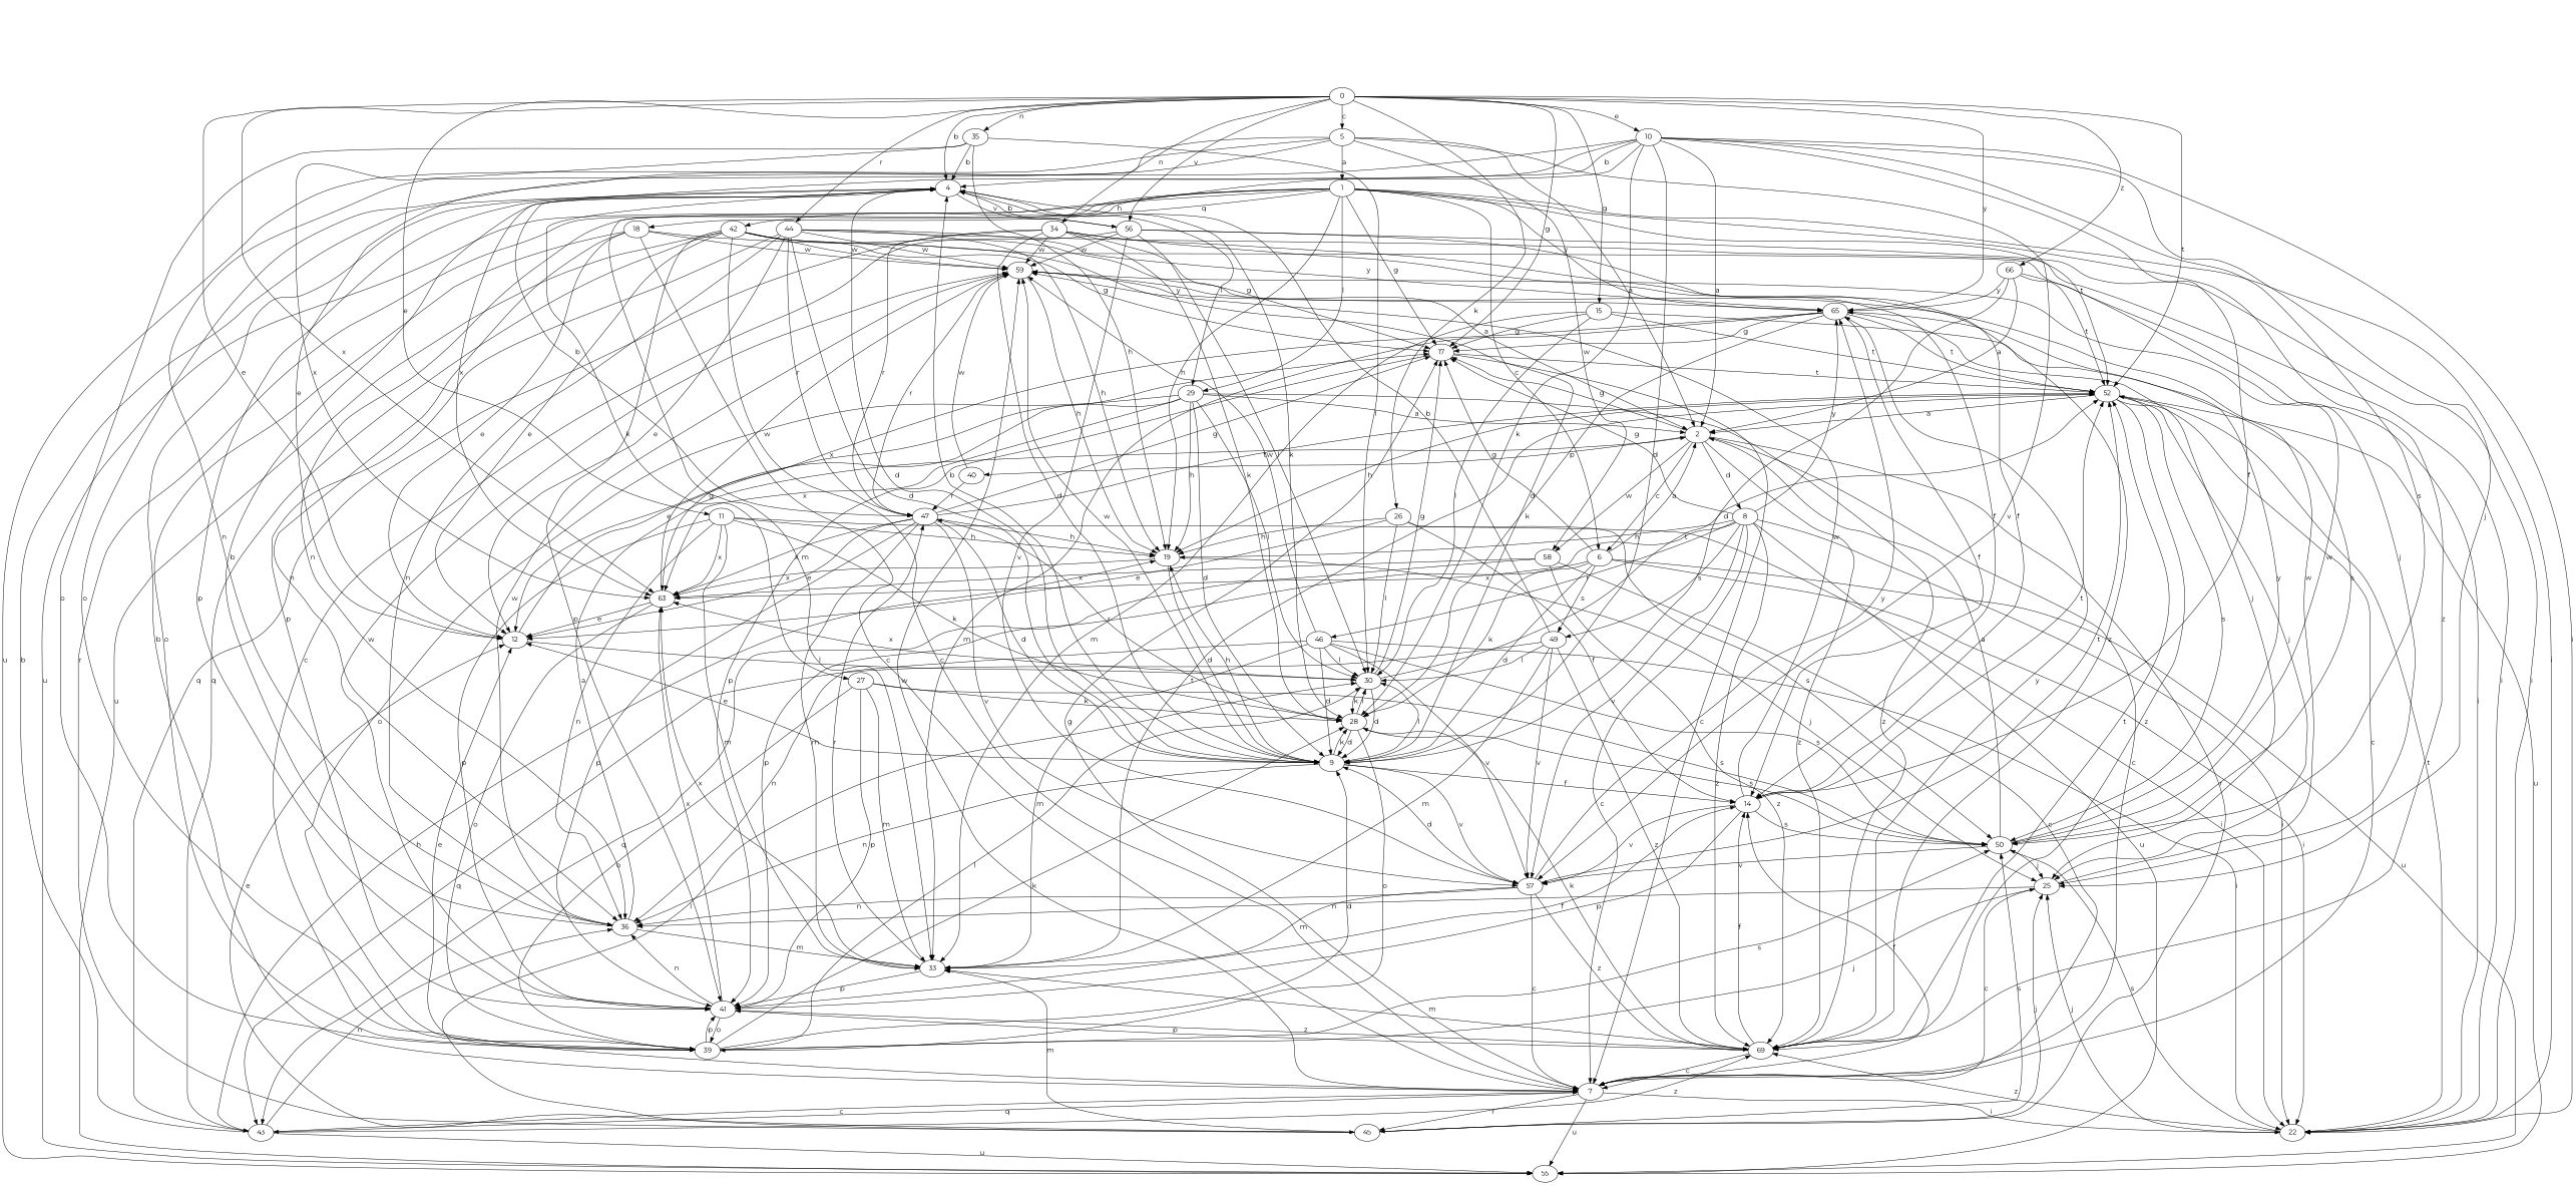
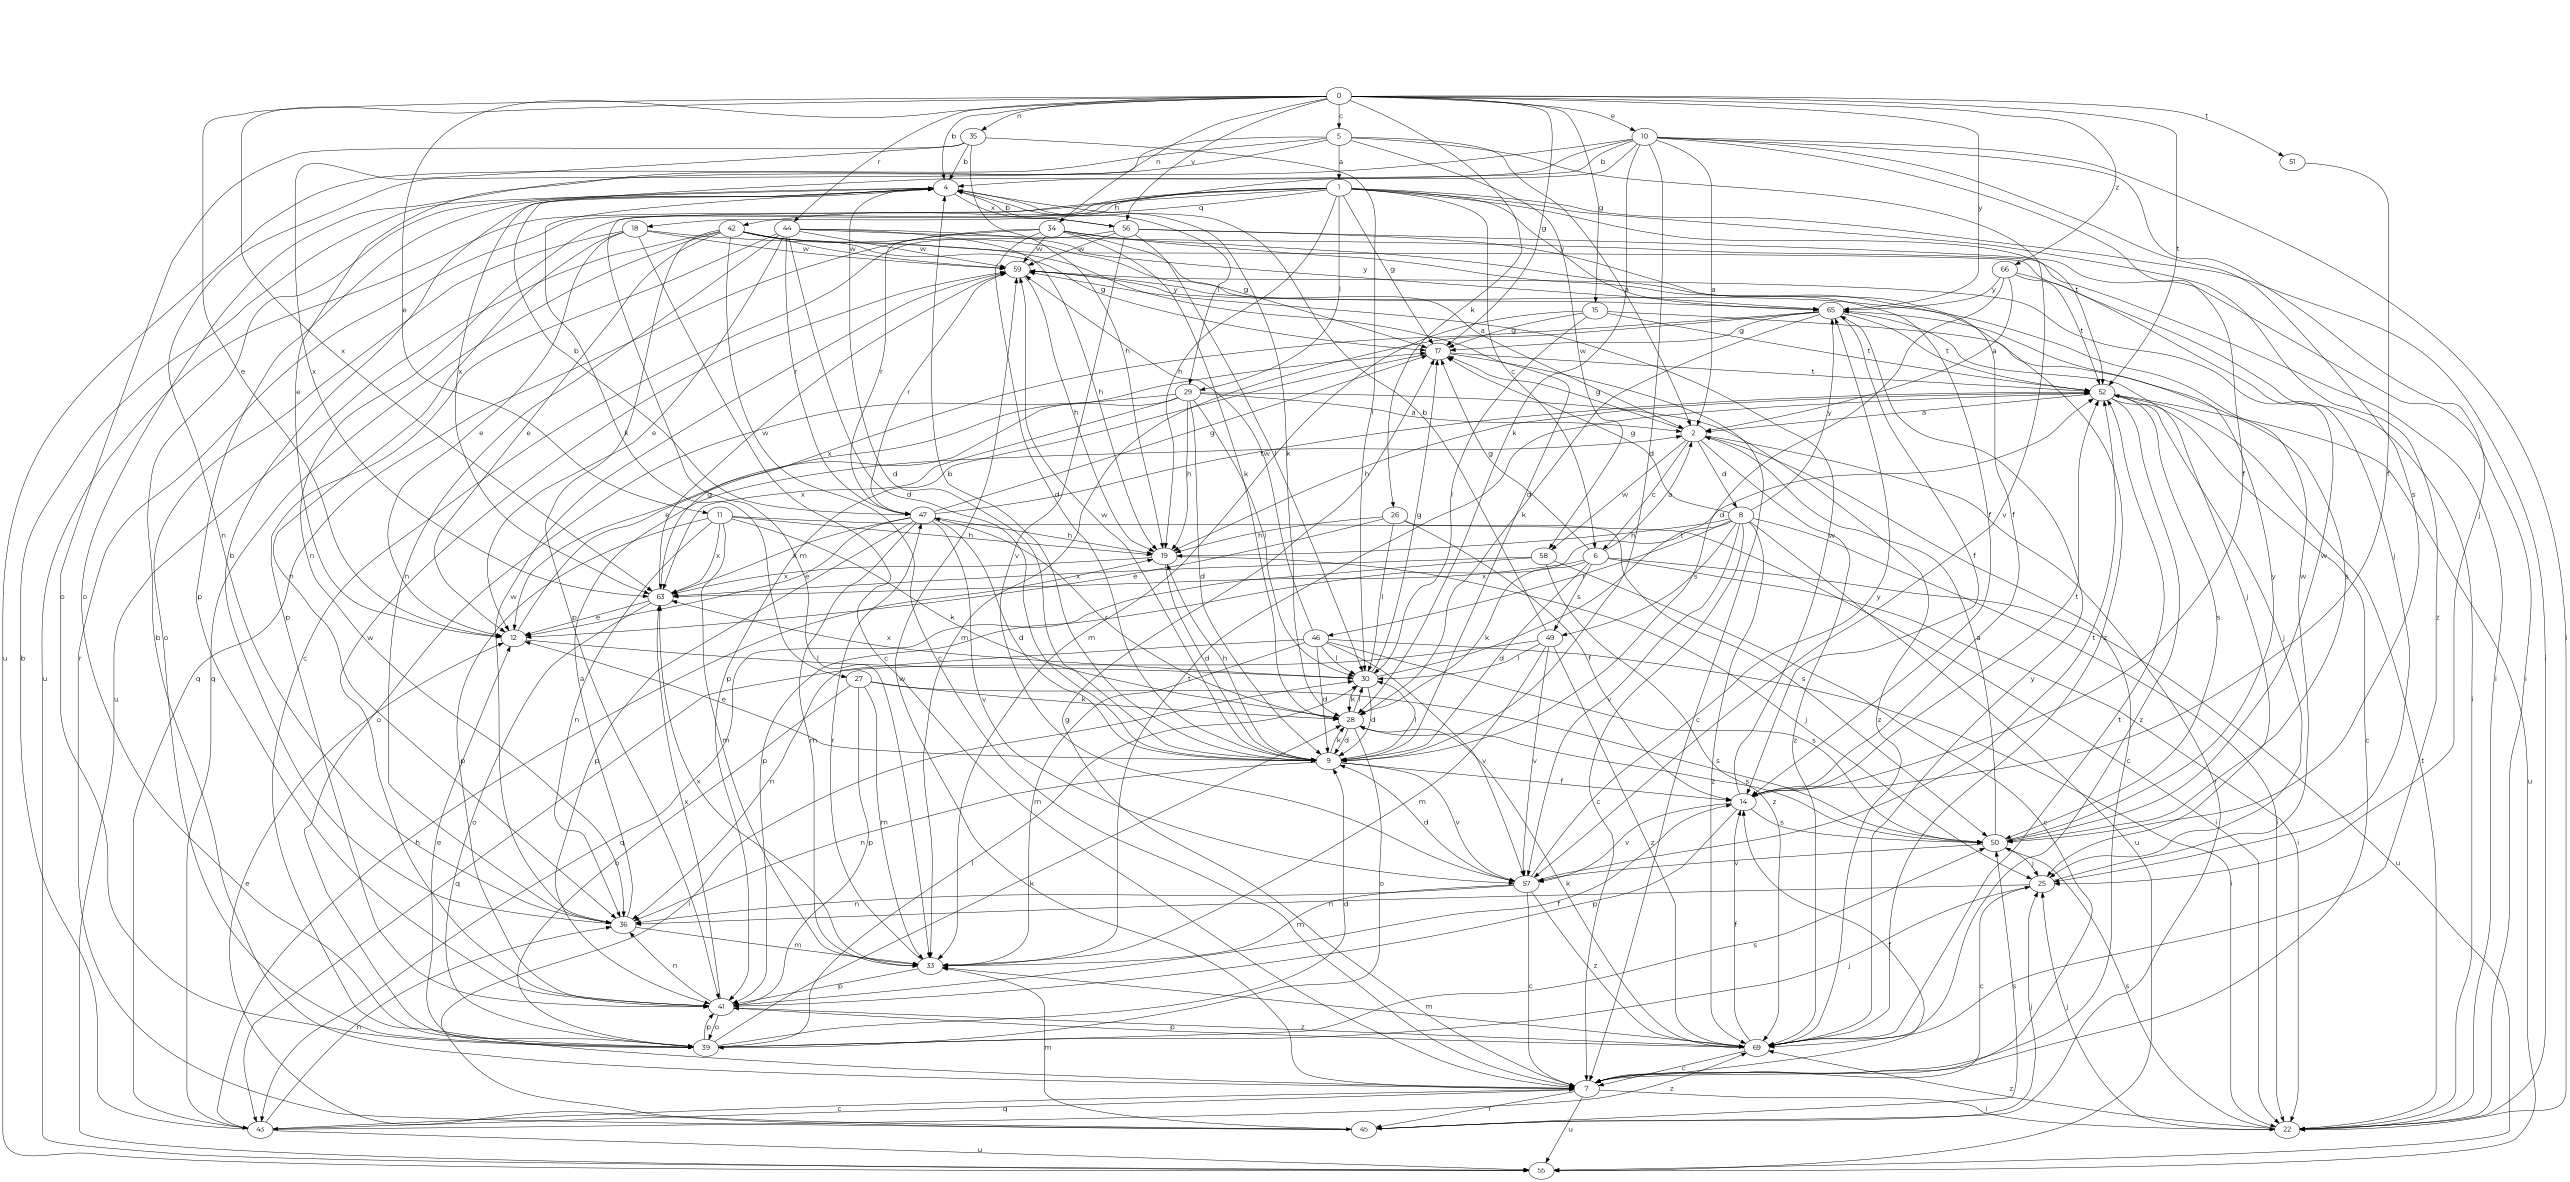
  strict digraph {
    fontname=Montserrat
    node [fontname=Montserrat]
    edge [fontname=Montserrat]
    0
    4
    5
    10
    11
    12
    15
    17
    26
    34
    35
    44
+   51
    52
    56
    63
    65
    66
    29
    9
    27
    28
    41
    1
    36
    55
    2
    58
    57
    22
    14
    25
    33
    39
    50
    19
    30
    7
    69
    43
    59
    47
    6
    18
    42
    45
    49
    8
-   40
    46
    0 -> 4 [label=b]
    0 -> 5 [label=c]
    0 -> 10 [label=e]
    0 -> 11 [label=e]
    0 -> 12 [label=e]
    0 -> 15 [label=g]
    0 -> 17 [label=g]
    0 -> 26 [label=k]
    0 -> 34 [label=n]
    0 -> 35 [label=n]
    0 -> 44 [label=r]
+   0 -> 51 [label=t]
    0 -> 52 [label=t]
    0 -> 56 [label=v]
    0 -> 63 [label=x]
    0 -> 65 [label=y]
    0 -> 66 [label=z]
-   4 -> 56 [label=v]
+   4 -> 56 [label=x]
    4 -> 29 [label=l]
    4 -> 9 [label=d]
    4 -> 27 [label=k]
    4 -> 28 [label=k]
    4 -> 41 [label=p]
    5 -> 12 [label=e]
    5 -> 1 [label=a]
    5 -> 36 [label=n]
    5 -> 55 [label=u]
    5 -> 2 [label=a]
    5 -> 58 [label=w]
    5 -> 57 [label=v]
    10 -> 4 [label=b]
    10 -> 63 [label=x]
    10 -> 9 [label=d]
    10 -> 28 [label=k]
    10 -> 2 [label=a]
    10 -> 22 [label=i]
    10 -> 14 [label=f]
    10 -> 25 [label=j]
    10 -> 33 [label=m]
    10 -> 39 [label=o]
    10 -> 50 [label=s]
    11 -> 63 [label=x]
    11 -> 28 [label=k]
    11 -> 41 [label=p]
    11 -> 36 [label=n]
    11 -> 22 [label=i]
    11 -> 33 [label=m]
    11 -> 19 [label=h]
    12 -> 17 [label=g]
    12 -> 30 [label=l]
    15 -> 17 [label=g]
    15 -> 52 [label=t]
    15 -> 33 [label=m]
    15 -> 50 [label=s]
    15 -> 30 [label=l]
    17 -> 52 [label=t]
    17 -> 41 [label=p]
    17 -> 7 [label=c]
    26 -> 12 [label=e]
    26 -> 14 [label=f]
    26 -> 50 [label=s]
    26 -> 19 [label=h]
    26 -> 30 [label=l]
    34 -> 17 [label=g]
    34 -> 9 [label=d]
    34 -> 28 [label=k]
    34 -> 14 [label=f]
    34 -> 69 [label=z]
    34 -> 43 [label=q]
    34 -> 59 [label=w]
    34 -> 47 [label=r]
    35 -> 4 [label=b]
    35 -> 63 [label=x]
    35 -> 39 [label=o]
    35 -> 19 [label=h]
    35 -> 30 [label=l]
    44 -> 12 [label=e]
    44 -> 65 [label=y]
    44 -> 9 [label=d]
    44 -> 41 [label=p]
    44 -> 36 [label=n]
    44 -> 22 [label=i]
    44 -> 19 [label=h]
    44 -> 59 [label=w]
    44 -> 47 [label=r]
+   51 -> 14 [label=f]
    52 -> 55 [label=u]
    52 -> 2 [label=a]
    52 -> 25 [label=j]
    52 -> 50 [label=s]
    52 -> 19 [label=h]
    52 -> 7 [label=c]
    52 -> 69 [label=z]
    56 -> 4 [label=b]
    56 -> 57 [label=v]
    56 -> 22 [label=i]
    56 -> 14 [label=f]
    56 -> 30 [label=l]
    56 -> 7 [label=c]
    56 -> 59 [label=w]
    63 -> 12 [label=e]
    63 -> 39 [label=o]
    63 -> 59 [label=w]
    65 -> 17 [label=g]
    65 -> 52 [label=t]
    65 -> 63 [label=x]
    65 -> 28 [label=k]
    65 -> 14 [label=f]
    65 -> 25 [label=j]
    65 -> 33 [label=m]
    66 -> 52 [label=t]
    66 -> 65 [label=y]
    66 -> 9 [label=d]
    66 -> 2 [label=a]
    66 -> 22 [label=i]
    29 -> 12 [label=e]
    29 -> 63 [label=x]
    29 -> 9 [label=d]
    29 -> 2 [label=a]
    29 -> 39 [label=o]
    29 -> 19 [label=h]
    29 -> 30 [label=l]
    29 -> 69 [label=z]
    9 -> 4 [label=b]
    9 -> 12 [label=e]
    9 -> 28 [label=k]
    9 -> 36 [label=n]
    9 -> 57 [label=v]
    9 -> 14 [label=f]
    9 -> 19 [label=h]
    9 -> 30 [label=l]
    9 -> 59 [label=w]
    27 -> 28 [label=k]
    27 -> 41 [label=p]
    27 -> 33 [label=m]
    27 -> 39 [label=o]
    27 -> 50 [label=s]
    28 -> 9 [label=d]
    28 -> 39 [label=o]
    28 -> 50 [label=s]
    28 -> 30 [label=l]
    28 -> 47 [label=r]
    41 -> 63 [label=x]
    41 -> 36 [label=n]
    41 -> 14 [label=f]
    41 -> 39 [label=o]
    41 -> 69 [label=z]
    41 -> 59 [label=w]
    1 -> 17 [label=g]
    1 -> 52 [label=t]
    1 -> 65 [label=y]
    1 -> 29 [label=l]
    1 -> 36 [label=n]
    1 -> 55 [label=u]
    1 -> 22 [label=i]
    1 -> 19 [label=h]
    1 -> 69 [label=z]
    1 -> 6 [label=c]
    1 -> 18 [label=h]
    1 -> 42 [label=q]
    1 -> 45 [label=r]
    36 -> 4 [label=b]
    36 -> 2 [label=a]
    36 -> 33 [label=m]
    36 -> 59 [label=w]
    2 -> 17 [label=g]
    2 -> 58 [label=w]
    2 -> 7 [label=c]
    2 -> 69 [label=z]
    2 -> 6 [label=c]
    2 -> 45 [label=r]
    2 -> 8 [label=d]
-   2 -> 40 [label=p]
    58 -> 63 [label=x]
    58 -> 7 [label=c]
    58 -> 69 [label=z]
    58 -> 43 [label=q]
    57 -> 52 [label=t]
    57 -> 65 [label=y]
    57 -> 9 [label=d]
    57 -> 36 [label=n]
    57 -> 33 [label=m]
    57 -> 7 [label=c]
    57 -> 69 [label=z]
    22 -> 52 [label=t]
    22 -> 25 [label=j]
    22 -> 50 [label=s]
    22 -> 69 [label=z]
    14 -> 52 [label=t]
    14 -> 41 [label=p]
    14 -> 57 [label=v]
    14 -> 50 [label=s]
    14 -> 59 [label=w]
    25 -> 36 [label=n]
    25 -> 7 [label=c]
    25 -> 59 [label=w]
    33 -> 52 [label=t]
    33 -> 63 [label=x]
    33 -> 41 [label=p]
    33 -> 47 [label=r]
    39 -> 12 [label=e]
    39 -> 9 [label=d]
    39 -> 28 [label=k]
    39 -> 41 [label=p]
    39 -> 25 [label=j]
    39 -> 50 [label=s]
    39 -> 30 [label=l]
    50 -> 65 [label=y]
    50 -> 2 [label=a]
    50 -> 57 [label=v]
    50 -> 25 [label=j]
    50 -> 59 [label=w]
    19 -> 63 [label=x]
    19 -> 9 [label=d]
    19 -> 25 [label=j]
    30 -> 17 [label=g]
    30 -> 52 [label=t]
    30 -> 63 [label=x]
    30 -> 9 [label=d]
    30 -> 28 [label=k]
    7 -> 4 [label=b]
    7 -> 17 [label=g]
    7 -> 55 [label=u]
    7 -> 22 [label=i]
    7 -> 14 [label=f]
    7 -> 43 [label=q]
    7 -> 59 [label=w]
    7 -> 45 [label=r]
    69 -> 52 [label=t]
    69 -> 65 [label=y]
    69 -> 28 [label=k]
    69 -> 41 [label=p]
    69 -> 14 [label=f]
    69 -> 33 [label=m]
    69 -> 7 [label=c]
    43 -> 4 [label=b]
    43 -> 36 [label=n]
    43 -> 55 [label=u]
    43 -> 19 [label=h]
    43 -> 7 [label=c]
    43 -> 69 [label=z]
    59 -> 65 [label=y]
    59 -> 19 [label=h]
    59 -> 47 [label=r]
    47 -> 4 [label=b]
    47 -> 12 [label=e]
    47 -> 17 [label=g]
    47 -> 52 [label=t]
    47 -> 63 [label=x]
    47 -> 9 [label=d]
    47 -> 41 [label=p]
    47 -> 57 [label=v]
    47 -> 33 [label=m]
    47 -> 19 [label=h]
    6 -> 17 [label=g]
    6 -> 63 [label=x]
    6 -> 9 [label=d]
    6 -> 28 [label=k]
    6 -> 55 [label=u]
    6 -> 2 [label=a]
    6 -> 22 [label=i]
    6 -> 49 [label=s]
    18 -> 12 [label=e]
    18 -> 36 [label=n]
    18 -> 25 [label=j]
    18 -> 39 [label=o]
    18 -> 7 [label=c]
    18 -> 59 [label=w]
    42 -> 12 [label=e]
    42 -> 17 [label=g]
    42 -> 9 [label=d]
    42 -> 41 [label=p]
    42 -> 55 [label=u]
    42 -> 2 [label=a]
    42 -> 7 [label=c]
    42 -> 43 [label=q]
    42 -> 59 [label=w]
    45 -> 12 [label=e]
    45 -> 25 [label=j]
    45 -> 33 [label=m]
    45 -> 50 [label=s]
    45 -> 30 [label=l]
    49 -> 4 [label=b]
    49 -> 57 [label=v]
    49 -> 33 [label=m]
    49 -> 30 [label=l]
    49 -> 69 [label=z]
    49 -> 43 [label=q]
    8 -> 17 [label=g]
    8 -> 65 [label=y]
    8 -> 41 [label=p]
    8 -> 55 [label=u]
    8 -> 57 [label=v]
    8 -> 22 [label=i]
    8 -> 19 [label=h]
    8 -> 7 [label=c]
    8 -> 69 [label=z]
    8 -> 49 [label=s]
    8 -> 46 [label=r]
-   40 -> 59 [label=w]
-   40 -> 47 [label=r]
    46 -> 9 [label=d]
    46 -> 36 [label=n]
    46 -> 57 [label=v]
    46 -> 22 [label=i]
    46 -> 33 [label=m]
    46 -> 50 [label=s]
    46 -> 30 [label=l]
    46 -> 59 [label=w]
  }
